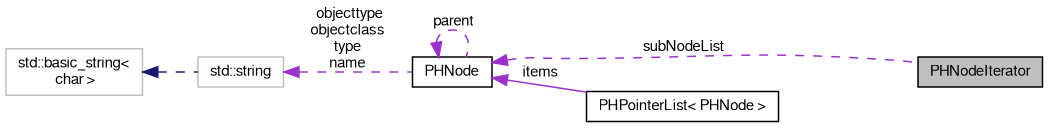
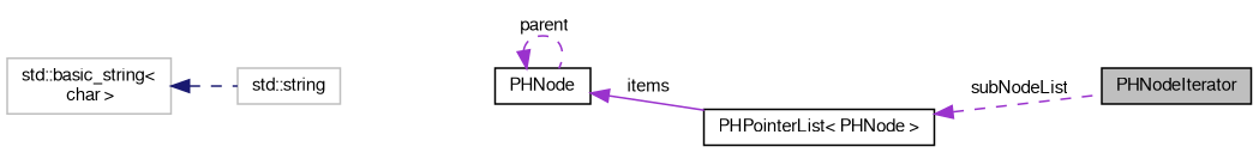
  digraph {
    rankdir=LR
    node [color=black fontname=FreeSans fontsize=10 shape=record]
    edge [color=darkorchid3 dir=back fontname=FreeSans fontsize=10 labelfontname=FreeSans labelfontsize=10 style=dashed]
    n1 [fillcolor=grey75 fontcolor=black height=0.2 label=PHNodeIterator style=filled width=0.4]
    n2 [height=0.2 label="PHPointerList\< PHNode \>" width=0.4]
    n3 [height=0.2 label=PHNode width=0.4]
    n4 [color=grey75 height=0.2 label="std::string" width=0.4]
    n5 [color=grey75 height=0.2 label="std::basic_string\<\l char \>" width=0.4]
-   n3 -> n1 [label=" subNodeList"]
+   n2 -> n1 [label=" subNodeList"]
    n3 -> n2 [label=" items" style=solid]
    n3 -> n3 [label=" parent"]
-   n4 -> n3 [label=" objecttype\nobjectclass\ntype\nname"]
    n5 -> n4 [color=midnightblue]
  }
